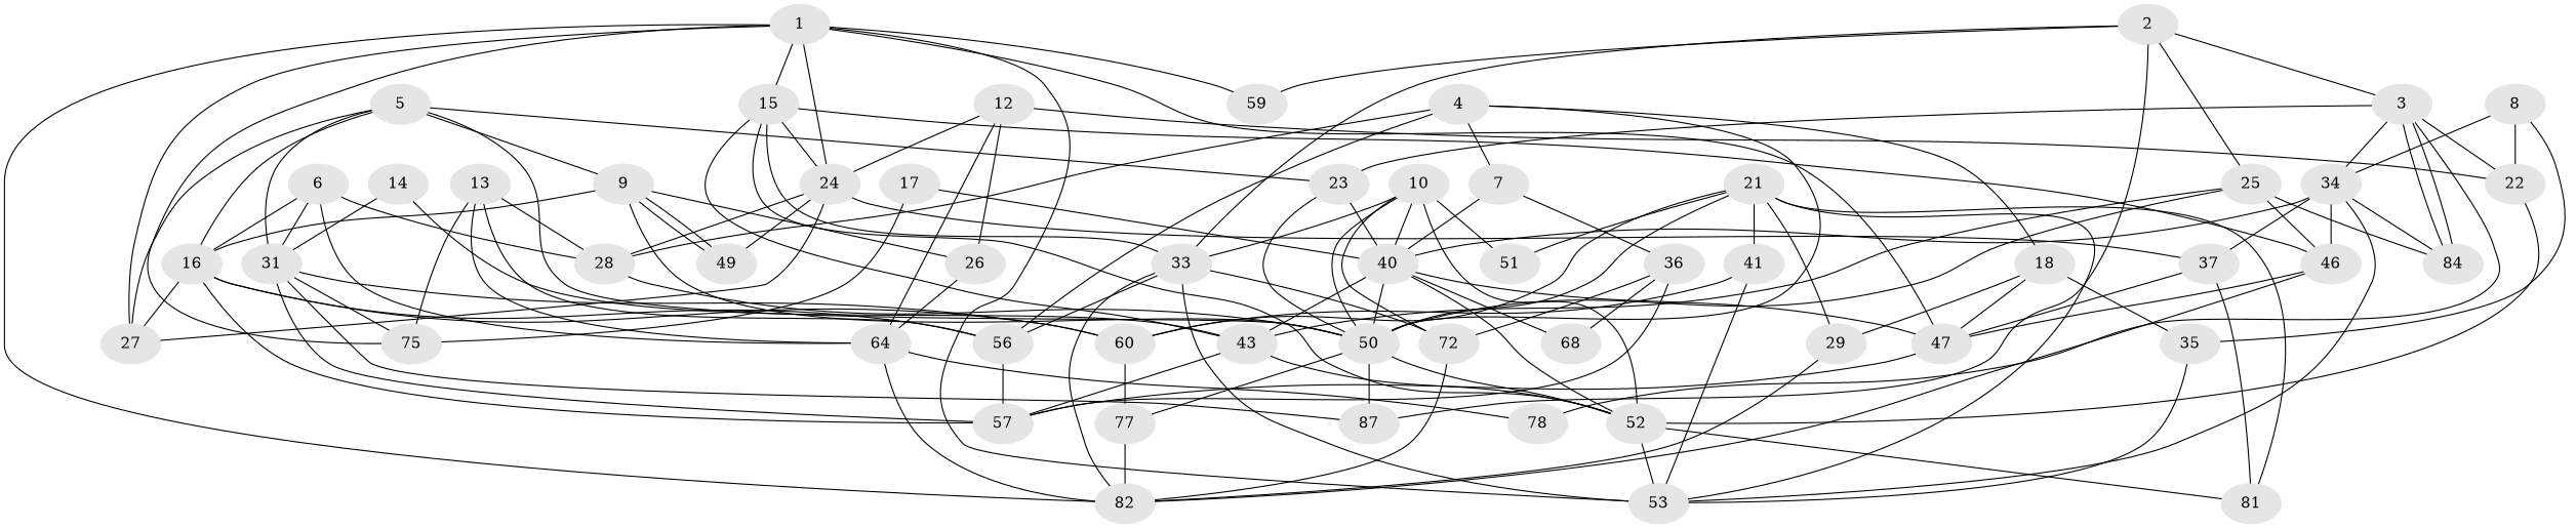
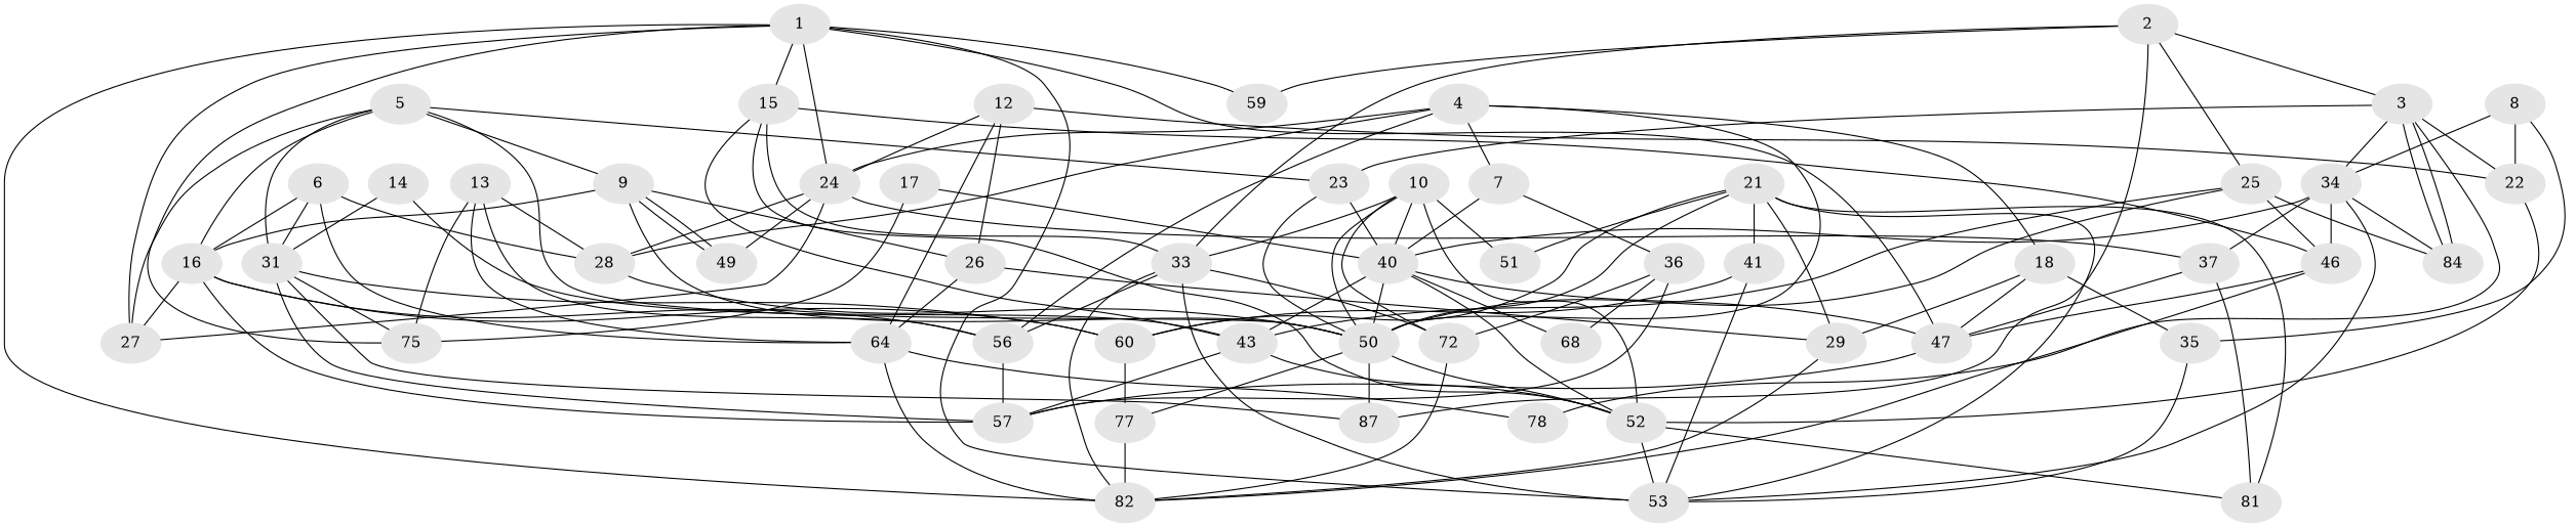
  graph {
    node [color=gray90 style=filled]
    1 [super="+54"]
    15 [super="+30"]
    24 [super="+70"]
    27 [super="+45"]
    47 [super="+65"]
    53 [super="+74"]
    59
    75 [super="+86"]
    82
    33 [super="+38"]
    52 [super="+66"]
    43
    46 [super="+58"]
    28 [super="+67"]
    49
    37 [super="+76"]
    57 [super="+83"]
    2 [super="+32"]
    3 [super="+20"]
    25 [super="+80"]
    87
    22
    23
    34 [super="+88"]
    78
    84
    50 [super="+61"]
    56
    72
    40 [super="+63"]
    4 [super="+11"]
    7
    18 [super="+55"]
    36 [super="+73"]
    35
    29
    77
    5 [super="+48"]
    9
    16 [super="+42"]
    31 [super="+44"]
    26 [super="+71"]
    60 [super="+62"]
    6 [super="+79"]
    64 [super="+85"]
    68
    8
    10 [super="+19"]
    51
    81
    12
    13 [super="+89"]
    14
    17
    21 [super="+39"]
    41 [super="+69"]
    1 -- 15
    1 -- 24
    1 -- 27
    1 -- 47
    1 -- 53
    1 -- 59
    1 -- 75
    1 -- 82
-   15 -- 24
+   4 -- 24
    15 -- 33
    15 -- 52
    15 -- 43
    15 -- 46
    24 -- 27
    24 -- 28
    24 -- 49
    24 -- 37
    47 -- 57
    33 -- 53 [weight=2]
    33 -- 82
    33 -- 56
    33 -- 72
    52 -- 53
    52 -- 81
    43 -- 52
    43 -- 57
    46 -- 47
    46 -- 82
    28 -- 50
    37 -- 47
    37 -- 81
    2 -- 59
    2 -- 33
    2 -- 3
    2 -- 25
    2 -- 87
    3 -- 22
    3 -- 23
    3 -- 34
    3 -- 78
    3 -- 84
    3 -- 84
    25 -- 43
    25 -- 46
    25 -- 84
    25 -- 50
    22 -- 52
    23 -- 50
    23 -- 40
    34 -- 53
    34 -- 46
    34 -- 37
    34 -- 84
    34 -- 40
    50 -- 52
    50 -- 87
    50 -- 77
    56 -- 57
    72 -- 82
    40 -- 47
    40 -- 52
    40 -- 43
    40 -- 50
    40 -- 68
    4 -- 28
    4 -- 50
    4 -- 56
    4 -- 7
    4 -- 18
    7 -- 40
    7 -- 36
    18 -- 47
    18 -- 35
    18 -- 29
    36 -- 57
    36 -- 72
    36 -- 68
    35 -- 53
    29 -- 82
    77 -- 82
    5 -- 27
    5 -- 23
    5 -- 50
    5 -- 9
    5 -- 16
    5 -- 31
    9 -- 49
    9 -- 49
    9 -- 50
    9 -- 16
    9 -- 26
    16 -- 27
    16 -- 57
    16 -- 56
    16 -- 60
    31 -- 75
    31 -- 57
    31 -- 87
    31 -- 60
+   26 -- 29
    26 -- 64
    60 -- 77
    6 -- 28
    6 -- 16
    6 -- 31
    6 -- 64
    64 -- 82
    64 -- 78
    8 -- 22
    8 -- 34
    8 -- 35
    10 -- 33
    10 -- 52
    10 -- 50
    10 -- 72
    10 -- 40
    10 -- 51
    12 -- 24
    12 -- 22
    12 -- 26
    12 -- 64
    13 -- 75
    13 -- 28
    13 -- 56
    13 -- 64
    14 -- 43
    14 -- 31 [weight=2]
    17 -- 75
    17 -- 40
    21 -- 53
    21 -- 50
    21 -- 29
    21 -- 60
    21 -- 51
    21 -- 81
    21 -- 41
    41 -- 53
    41 -- 60
  }
